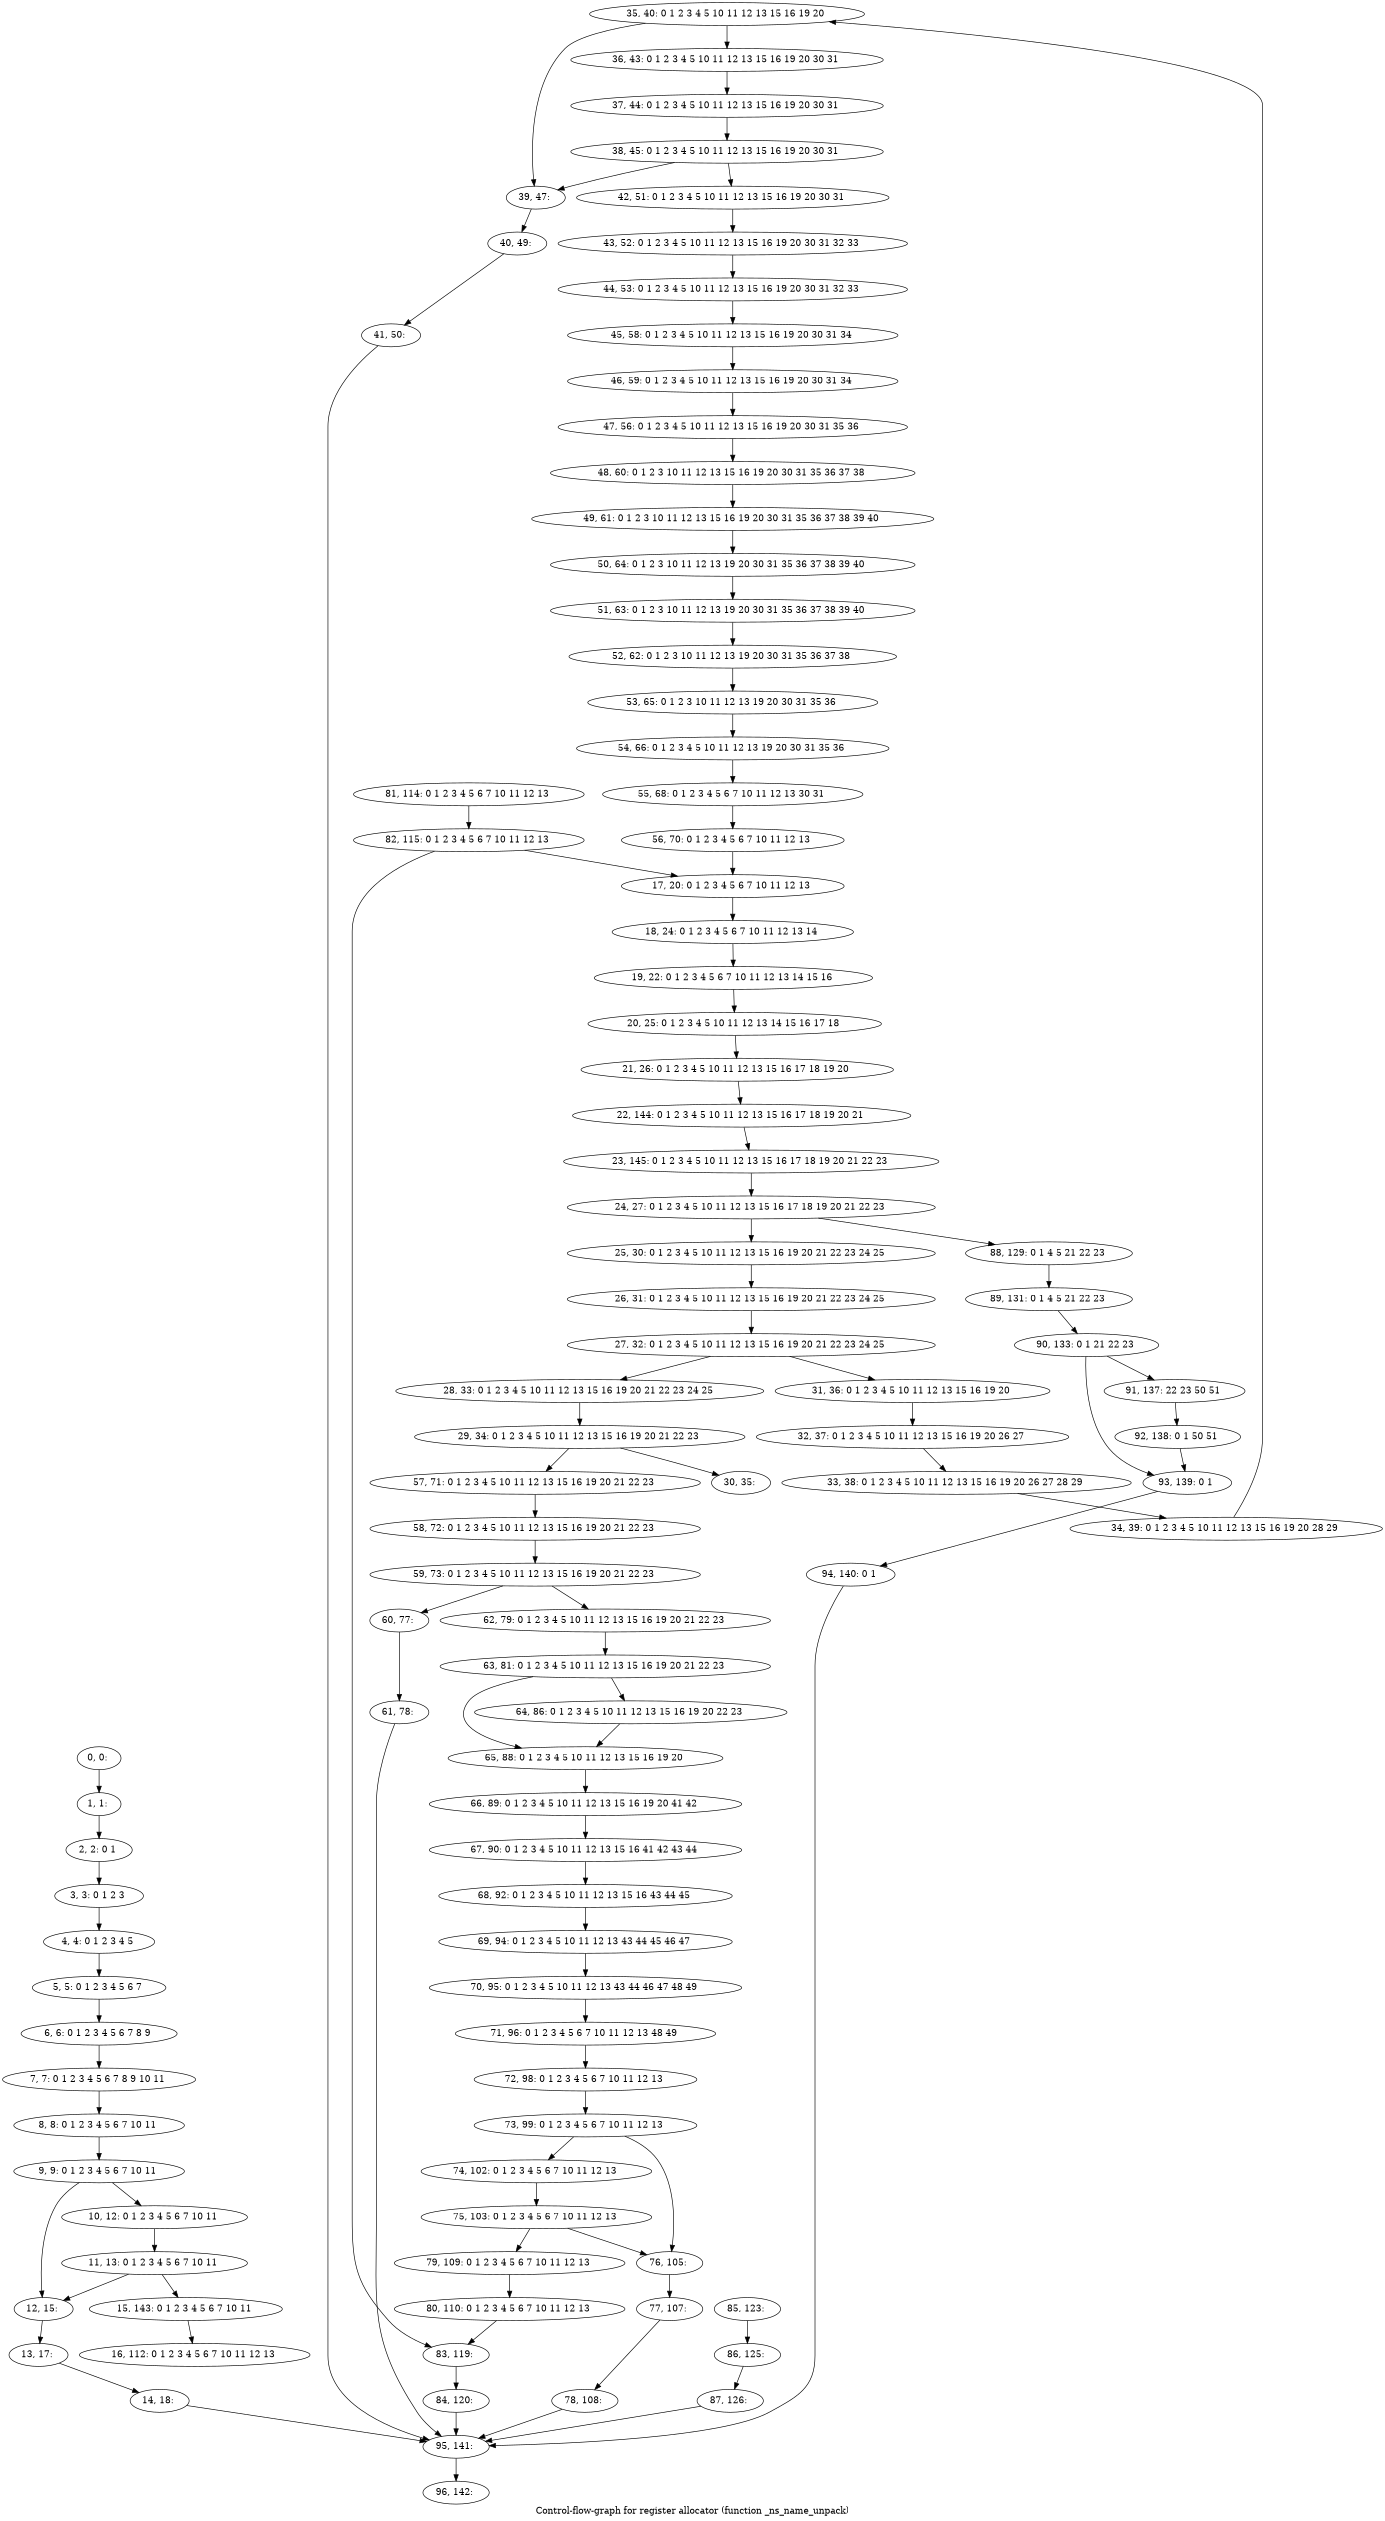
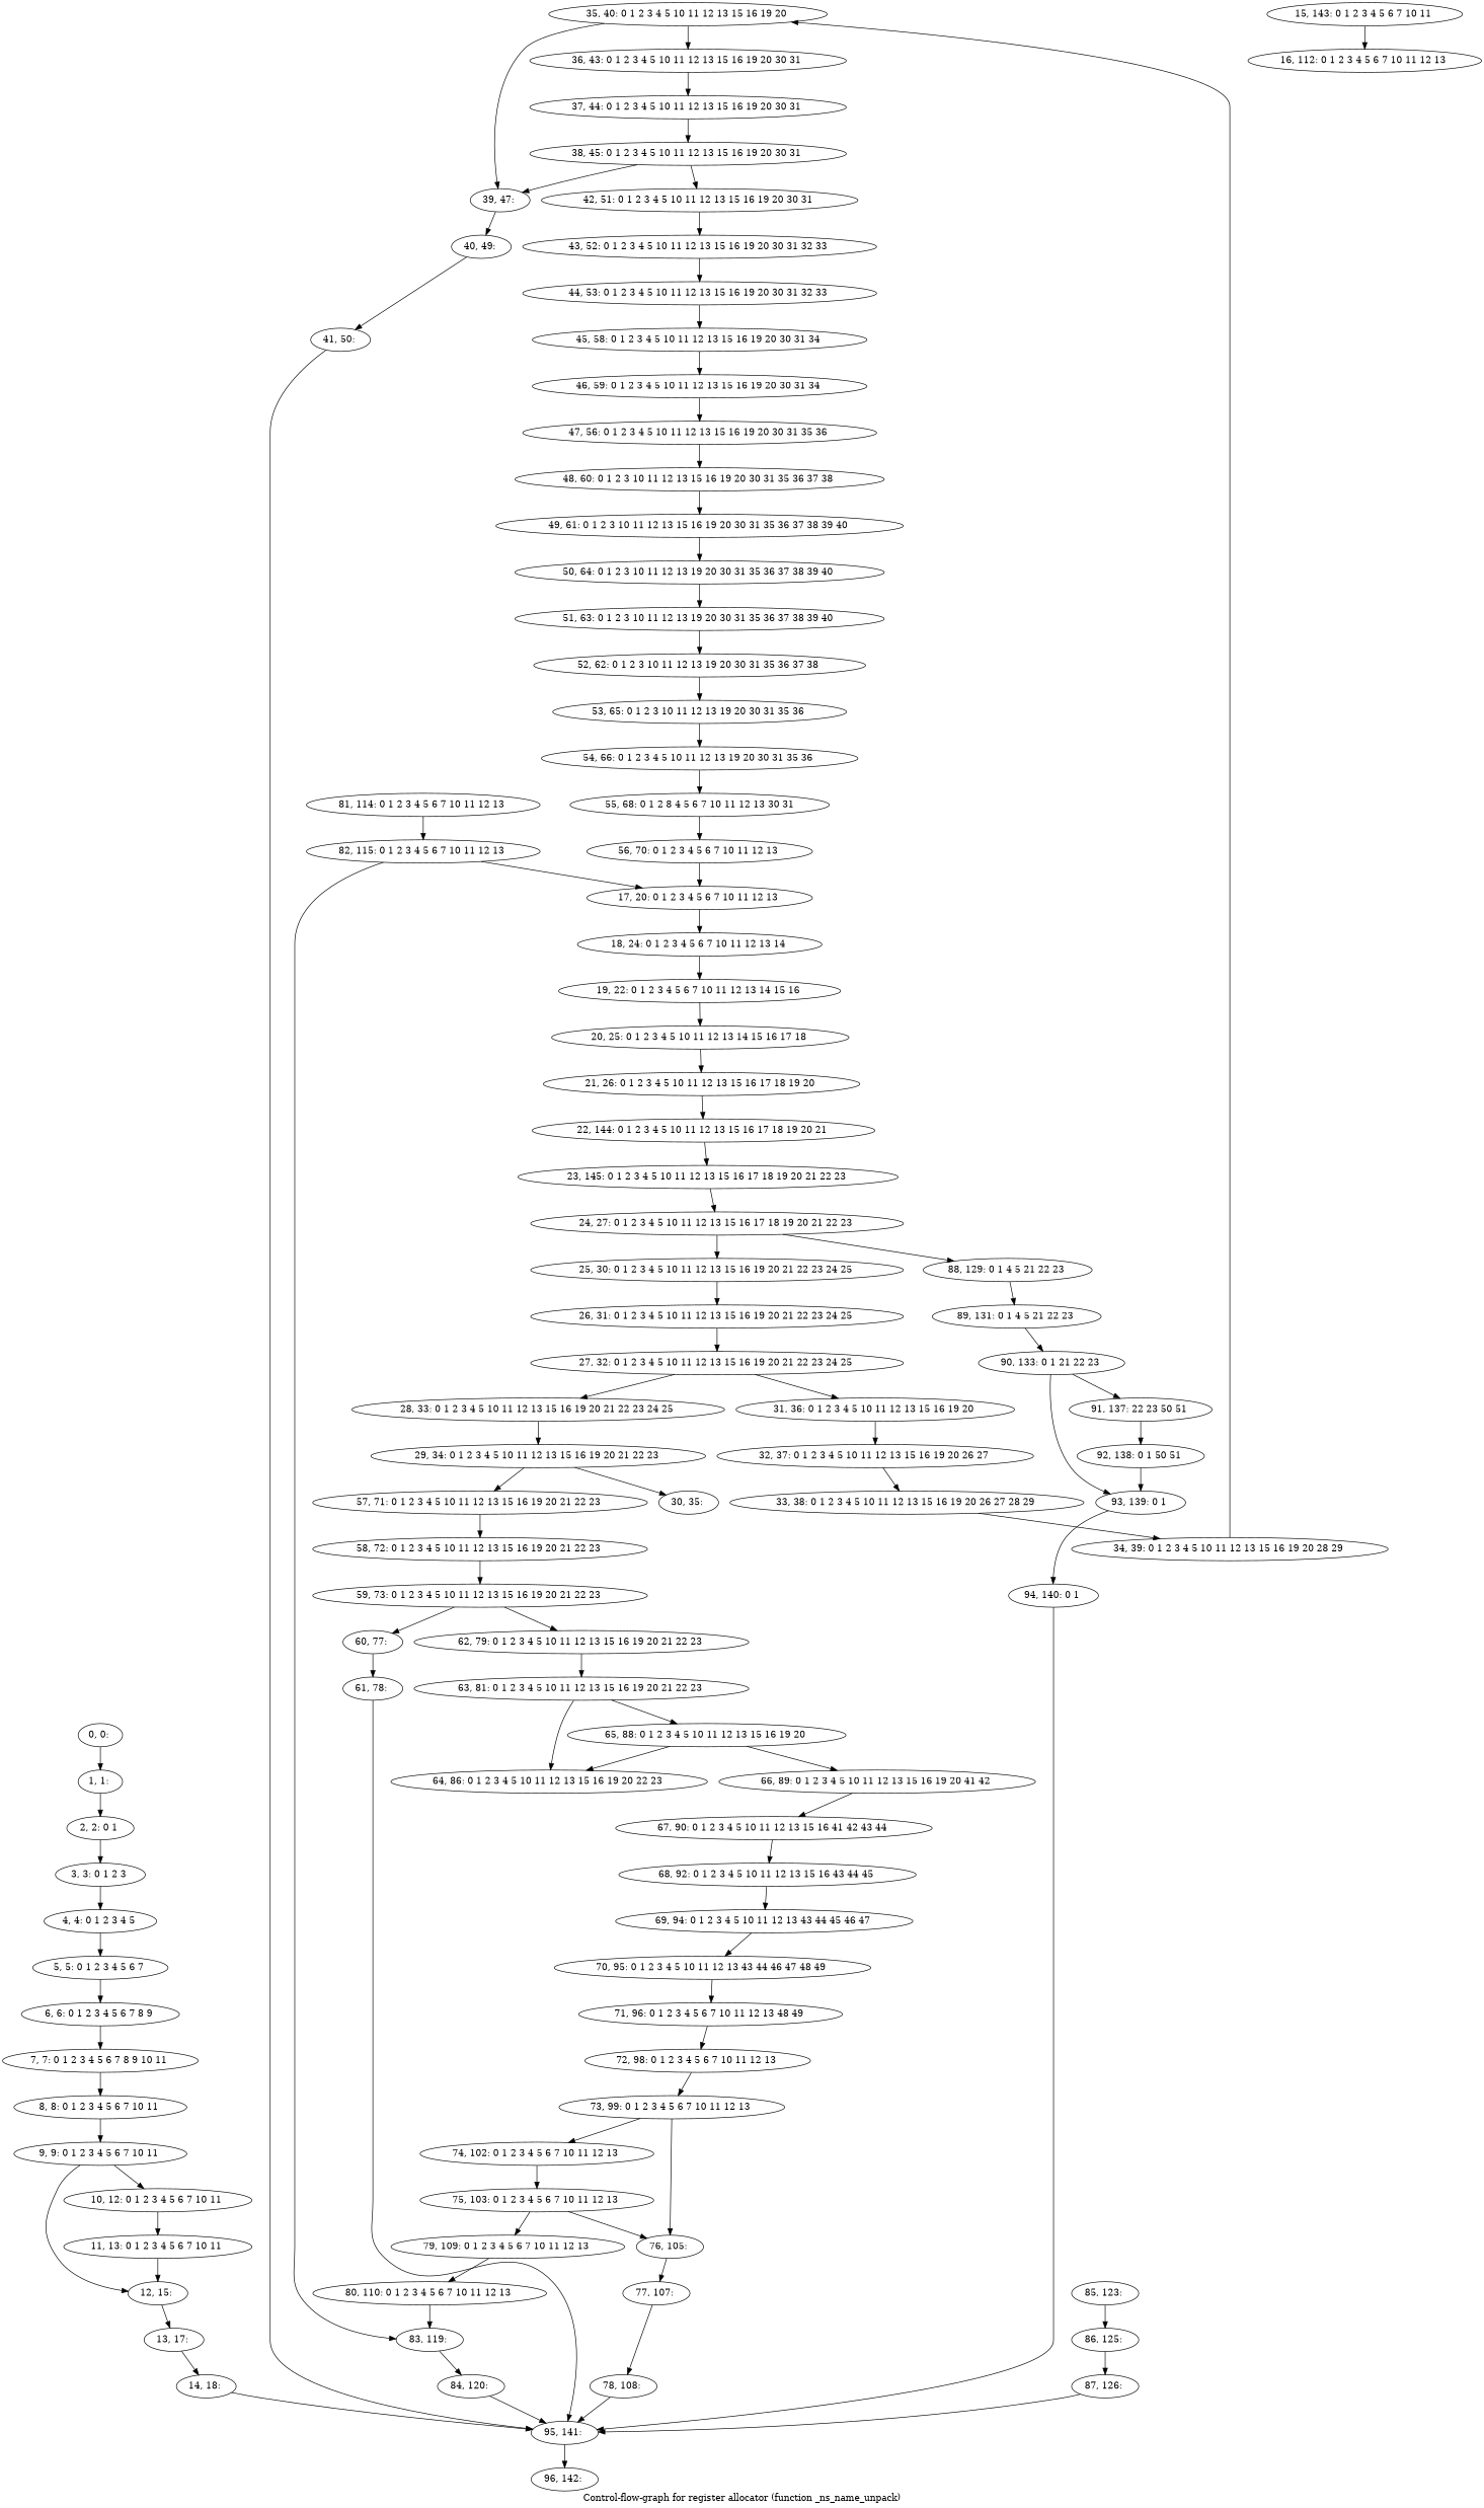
  digraph {
    label="Control-flow-graph for register allocator (function _ns_name_unpack)"
    n1 [label="0, 0: "]
    n2 [label="1, 1: "]
    n3 [label="2, 2: 0 1 "]
    n4 [label="3, 3: 0 1 2 3 "]
    n5 [label="4, 4: 0 1 2 3 4 5 "]
    n6 [label="5, 5: 0 1 2 3 4 5 6 7 "]
    n7 [label="6, 6: 0 1 2 3 4 5 6 7 8 9 "]
    n8 [label="7, 7: 0 1 2 3 4 5 6 7 8 9 10 11 "]
    n9 [label="8, 8: 0 1 2 3 4 5 6 7 10 11 "]
    n10 [label="9, 9: 0 1 2 3 4 5 6 7 10 11 "]
    n11 [label="10, 12: 0 1 2 3 4 5 6 7 10 11 "]
    n12 [label="12, 15: "]
    n13 [label="11, 13: 0 1 2 3 4 5 6 7 10 11 "]
    n14 [label="13, 17: "]
    n15 [label="15, 143: 0 1 2 3 4 5 6 7 10 11 "]
    n16 [label="16, 112: 0 1 2 3 4 5 6 7 10 11 12 13 "]
    n17 [label="14, 18: "]
    n18 [label="95, 141: "]
    n19 [label="96, 142: "]
    n20 [label="17, 20: 0 1 2 3 4 5 6 7 10 11 12 13 "]
    n21 [label="18, 24: 0 1 2 3 4 5 6 7 10 11 12 13 14 "]
    n22 [label="19, 22: 0 1 2 3 4 5 6 7 10 11 12 13 14 15 16 "]
    n23 [label="20, 25: 0 1 2 3 4 5 10 11 12 13 14 15 16 17 18 "]
    n24 [label="21, 26: 0 1 2 3 4 5 10 11 12 13 15 16 17 18 19 20 "]
    n25 [label="22, 144: 0 1 2 3 4 5 10 11 12 13 15 16 17 18 19 20 21 "]
    n26 [label="23, 145: 0 1 2 3 4 5 10 11 12 13 15 16 17 18 19 20 21 22 23 "]
    n27 [label="24, 27: 0 1 2 3 4 5 10 11 12 13 15 16 17 18 19 20 21 22 23 "]
    n28 [label="25, 30: 0 1 2 3 4 5 10 11 12 13 15 16 19 20 21 22 23 24 25 "]
    n29 [label="88, 129: 0 1 4 5 21 22 23 "]
    n30 [label="26, 31: 0 1 2 3 4 5 10 11 12 13 15 16 19 20 21 22 23 24 25 "]
    n31 [label="89, 131: 0 1 4 5 21 22 23 "]
    n32 [label="27, 32: 0 1 2 3 4 5 10 11 12 13 15 16 19 20 21 22 23 24 25 "]
    n33 [label="28, 33: 0 1 2 3 4 5 10 11 12 13 15 16 19 20 21 22 23 24 25 "]
    n34 [label="31, 36: 0 1 2 3 4 5 10 11 12 13 15 16 19 20 "]
    n35 [label="29, 34: 0 1 2 3 4 5 10 11 12 13 15 16 19 20 21 22 23 "]
    n36 [label="32, 37: 0 1 2 3 4 5 10 11 12 13 15 16 19 20 26 27 "]
    n37 [label="30, 35: "]
    n38 [label="57, 71: 0 1 2 3 4 5 10 11 12 13 15 16 19 20 21 22 23 "]
    n39 [label="58, 72: 0 1 2 3 4 5 10 11 12 13 15 16 19 20 21 22 23 "]
    n40 [label="85, 123: "]
    n41 [label="86, 125: "]
    n42 [label="33, 38: 0 1 2 3 4 5 10 11 12 13 15 16 19 20 26 27 28 29 "]
    n43 [label="34, 39: 0 1 2 3 4 5 10 11 12 13 15 16 19 20 28 29 "]
    n44 [label="35, 40: 0 1 2 3 4 5 10 11 12 13 15 16 19 20 "]
    n45 [label="36, 43: 0 1 2 3 4 5 10 11 12 13 15 16 19 20 30 31 "]
    n46 [label="39, 47: "]
    n47 [label="37, 44: 0 1 2 3 4 5 10 11 12 13 15 16 19 20 30 31 "]
    n48 [label="40, 49: "]
    n49 [label="38, 45: 0 1 2 3 4 5 10 11 12 13 15 16 19 20 30 31 "]
    n50 [label="42, 51: 0 1 2 3 4 5 10 11 12 13 15 16 19 20 30 31 "]
    n51 [label="43, 52: 0 1 2 3 4 5 10 11 12 13 15 16 19 20 30 31 32 33 "]
    n52 [label="41, 50: "]
    n53 [label="44, 53: 0 1 2 3 4 5 10 11 12 13 15 16 19 20 30 31 32 33 "]
    n54 [label="45, 58: 0 1 2 3 4 5 10 11 12 13 15 16 19 20 30 31 34 "]
    n55 [label="46, 59: 0 1 2 3 4 5 10 11 12 13 15 16 19 20 30 31 34 "]
    n56 [label="47, 56: 0 1 2 3 4 5 10 11 12 13 15 16 19 20 30 31 35 36 "]
    n57 [label="48, 60: 0 1 2 3 10 11 12 13 15 16 19 20 30 31 35 36 37 38 "]
    n58 [label="49, 61: 0 1 2 3 10 11 12 13 15 16 19 20 30 31 35 36 37 38 39 40 "]
    n59 [label="50, 64: 0 1 2 3 10 11 12 13 19 20 30 31 35 36 37 38 39 40 "]
    n60 [label="51, 63: 0 1 2 3 10 11 12 13 19 20 30 31 35 36 37 38 39 40 "]
    n61 [label="52, 62: 0 1 2 3 10 11 12 13 19 20 30 31 35 36 37 38 "]
    n62 [label="53, 65: 0 1 2 3 10 11 12 13 19 20 30 31 35 36 "]
    n63 [label="54, 66: 0 1 2 3 4 5 10 11 12 13 19 20 30 31 35 36 "]
-   n64 [label="55, 68: 0 1 2 3 4 5 6 7 10 11 12 13 30 31 "]
+   n64 [label="55, 68: 0 1 2 8 4 5 6 7 10 11 12 13 30 31"]
    n65 [label="56, 70: 0 1 2 3 4 5 6 7 10 11 12 13 "]
    n66 [label="59, 73: 0 1 2 3 4 5 10 11 12 13 15 16 19 20 21 22 23 "]
    n67 [label="60, 77: "]
    n68 [label="62, 79: 0 1 2 3 4 5 10 11 12 13 15 16 19 20 21 22 23 "]
    n69 [label="61, 78: "]
    n70 [label="63, 81: 0 1 2 3 4 5 10 11 12 13 15 16 19 20 21 22 23 "]
    n71 [label="64, 86: 0 1 2 3 4 5 10 11 12 13 15 16 19 20 22 23 "]
    n72 [label="65, 88: 0 1 2 3 4 5 10 11 12 13 15 16 19 20 "]
    n73 [label="66, 89: 0 1 2 3 4 5 10 11 12 13 15 16 19 20 41 42 "]
    n74 [label="67, 90: 0 1 2 3 4 5 10 11 12 13 15 16 41 42 43 44 "]
    n75 [label="68, 92: 0 1 2 3 4 5 10 11 12 13 15 16 43 44 45 "]
    n76 [label="69, 94: 0 1 2 3 4 5 10 11 12 13 43 44 45 46 47 "]
    n77 [label="70, 95: 0 1 2 3 4 5 10 11 12 13 43 44 46 47 48 49 "]
    n78 [label="71, 96: 0 1 2 3 4 5 6 7 10 11 12 13 48 49 "]
    n79 [label="72, 98: 0 1 2 3 4 5 6 7 10 11 12 13 "]
    n80 [label="73, 99: 0 1 2 3 4 5 6 7 10 11 12 13 "]
    n81 [label="74, 102: 0 1 2 3 4 5 6 7 10 11 12 13 "]
    n82 [label="76, 105: "]
    n83 [label="75, 103: 0 1 2 3 4 5 6 7 10 11 12 13 "]
    n84 [label="77, 107: "]
    n85 [label="79, 109: 0 1 2 3 4 5 6 7 10 11 12 13 "]
    n86 [label="80, 110: 0 1 2 3 4 5 6 7 10 11 12 13 "]
    n87 [label="78, 108: "]
    n88 [label="83, 119: "]
    n89 [label="81, 114: 0 1 2 3 4 5 6 7 10 11 12 13 "]
    n90 [label="82, 115: 0 1 2 3 4 5 6 7 10 11 12 13 "]
    n91 [label="84, 120: "]
    n92 [label="87, 126: "]
    n93 [label="90, 133: 0 1 21 22 23 "]
    n94 [label="91, 137: 22 23 50 51 "]
    n95 [label="93, 139: 0 1 "]
    n96 [label="92, 138: 0 1 50 51 "]
    n97 [label="94, 140: 0 1 "]
    n1 -> n2
    n2 -> n3
    n3 -> n4
    n4 -> n5
    n5 -> n6
    n6 -> n7
    n7 -> n8
    n8 -> n9
    n9 -> n10
    n10 -> n11
    n10 -> n12
    n11 -> n13
    n12 -> n14
    n13 -> n12
-   n13 -> n15
    n14 -> n17
    n15 -> n16
    n17 -> n18
    n18 -> n19
    n20 -> n21
    n21 -> n22
    n22 -> n23
    n23 -> n24
    n24 -> n25
    n25 -> n26
    n26 -> n27
    n27 -> n28
    n27 -> n29
    n28 -> n30
    n29 -> n31
    n30 -> n32
    n31 -> n93
    n32 -> n33
    n32 -> n34
    n33 -> n35
    n34 -> n36
    n35 -> n37
    n35 -> n38
    n36 -> n42
    n38 -> n39
    n39 -> n66
    n40 -> n41
    n41 -> n92
    n42 -> n43
    n43 -> n44
    n44 -> n45
    n44 -> n46
    n45 -> n47
    n46 -> n48
    n47 -> n49
    n48 -> n52
    n49 -> n46
    n49 -> n50
    n50 -> n51
    n51 -> n53
    n52 -> n18
    n53 -> n54
    n54 -> n55
    n55 -> n56
    n56 -> n57
    n57 -> n58
    n58 -> n59
    n59 -> n60
    n60 -> n61
    n61 -> n62
    n62 -> n63
    n63 -> n64
    n64 -> n65
    n65 -> n20
    n66 -> n67
    n66 -> n68
    n67 -> n69
    n68 -> n70
    n69 -> n18
    n70 -> n71
    n70 -> n72
-   n71 -> n72
+   n72 -> n71
    n72 -> n73
    n73 -> n74
    n74 -> n75
    n75 -> n76
    n76 -> n77
    n77 -> n78
    n78 -> n79
    n79 -> n80
    n80 -> n81
    n80 -> n82
    n81 -> n83
    n82 -> n84
    n83 -> n82
    n83 -> n85
    n84 -> n87
    n85 -> n86
    n86 -> n88
    n87 -> n18
    n88 -> n91
    n89 -> n90
    n90 -> n20
    n90 -> n88
    n91 -> n18
    n92 -> n18
    n93 -> n94
    n93 -> n95
    n94 -> n96
    n95 -> n97
    n96 -> n95
    n97 -> n18
  }
